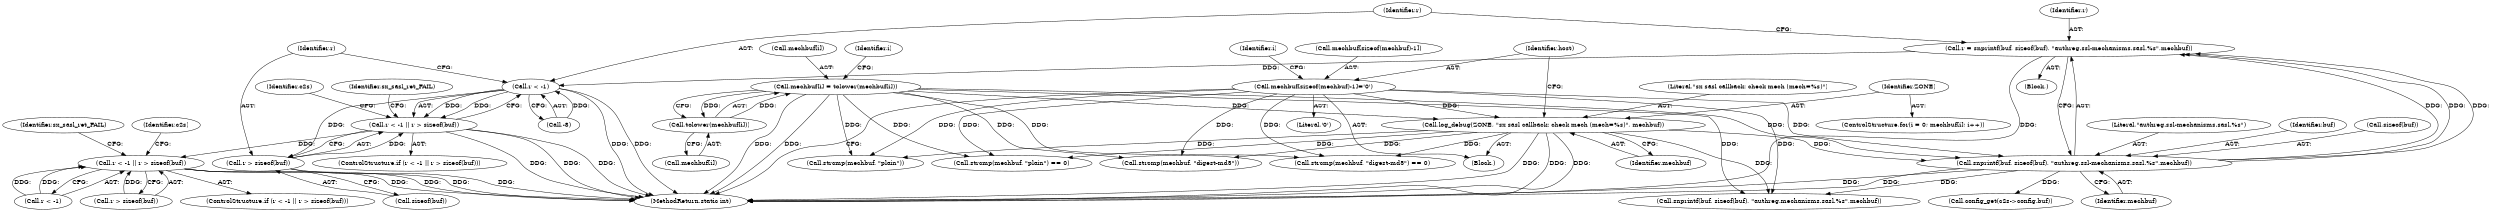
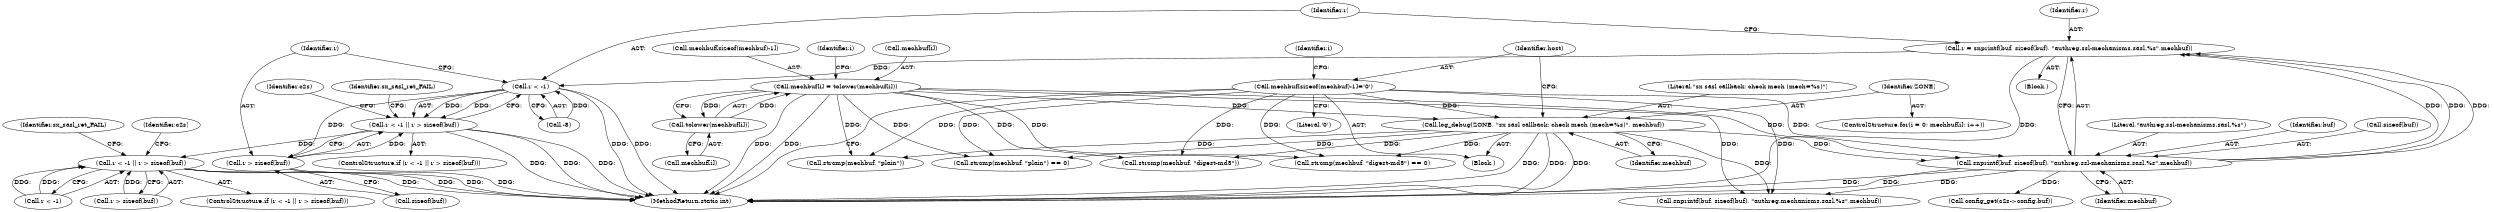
  digraph {
    n1 [label="(Call,r = snprintf(buf, sizeof(buf), \"authreg.ssl-mechanisms.sasl.%s\",mechbuf))"]
    n2 [label="(Call,snprintf(buf, sizeof(buf), \"authreg.ssl-mechanisms.sasl.%s\",mechbuf))"]
    n3 [label="(Call,r < -1)"]
    n4 [label="(MethodReturn,static int)"]
    n5 [label="(Block,)"]
    n6 [label="(Call,snprintf(buf, sizeof(buf), \"authreg.mechanisms.sasl.%s\",mechbuf))"]
    n7 [label="(Identifier,mechbuf)"]
    n8 [label="(Call,config_get(c2s->config,buf))"]
    n9 [label="(Call,r < -1 || r > sizeof(buf))"]
    n10 [label="(Call,r > sizeof(buf))"]
    n11 [label="(Call,-8)"]
    n12 [label="(Call,mechbuf[i] = tolower(mechbuf[i]))"]
    n13 [label="(Call,tolower(mechbuf[i]))"]
    n14 [label="(Call,log_debug(ZONE, \"sx sasl callback: check mech (mech=%s)\", mechbuf))"]
    n15 [label="(Call,strcmp(mechbuf, \"digest-md5\"))"]
    n16 [label="(Call,strcmp(mechbuf, \"digest-md5\") == 0)"]
    n17 [label="(Call,strcmp(mechbuf, \"plain\"))"]
    n18 [label="(Call,strcmp(mechbuf, \"plain\") == 0)"]
    n19 [label="(Call,mechbuf[i])"]
    n20 [label="(Block,)"]
    n21 [label="(Identifier,mechbuf)"]
    n22 [label="(ControlStructure,for(i = 0; mechbuf[i]; i++))"]
    n23 [label="(Call,mechbuf[sizeof(mechbuf)-1]='\0')"]
    n24 [label="(Literal,'\0')"]
    n25 [label="(Call,r < -1 || r > sizeof(buf))"]
    n26 [label="(ControlStructure,if (r < -1 || r > sizeof(buf)))"]
    n27 [label="(Call,sizeof(buf))"]
    n28 [label="(Call,r < -1)"]
    n29 [label="(ControlStructure,if (r < -1 || r > sizeof(buf)))"]
    n30 [label="(Call,r > sizeof(buf))"]
    n31 [label="(Identifier,i)"]
    n32 [label="(Identifier,i)"]
    n33 [label="(Literal,\"sx sasl callback: check mech (mech=%s)\")"]
    n34 [label="(Identifier,ZONE)"]
    n35 [label="(Identifier,c2s)"]
    n36 [label="(Literal,\"authreg.ssl-mechanisms.sasl.%s\")"]
    n37 [label="(Identifier,sx_sasl_ret_FAIL)"]
    n38 [label="(Call,mechbuf[i])"]
    n39 [label="(Identifier,r)"]
    n40 [label="(Identifier,buf)"]
    n41 [label="(Identifier,r)"]
    n42 [label="(Call,mechbuf[sizeof(mechbuf)-1])"]
    n43 [label="(Identifier,host)"]
    n44 [label="(Identifier,sx_sasl_ret_FAIL)"]
    n45 [label="(Identifier,c2s)"]
    n46 [label="(Call,sizeof(buf))"]
    n47 [label="(Identifier,r)"]
    n1 -> n2 [label="CFG: "]
    n1 -> n3 [label="DDG: "]
    n1 -> n4 [label="DDG: "]
    n1 -> n5 [label="AST: "]
    n2 -> n1 [label="AST: "]
    n2 -> n1 [label="DDG: "]
    n2 -> n1 [label="DDG: "]
    n2 -> n1 [label="DDG: "]
    n2 -> n4 [label="DDG: "]
    n2 -> n4 [label="DDG: "]
    n2 -> n6 [label="DDG: "]
    n2 -> n7 [label="CFG: "]
    n2 -> n8 [label="DDG: "]
    n3 -> n4 [label="DDG: "]
    n3 -> n4 [label="DDG: "]
    n3 -> n9 [label="AST: "]
    n3 -> n9 [label="DDG: "]
    n3 -> n9 [label="DDG: "]
    n3 -> n10 [label="DDG: "]
    n3 -> n11 [label="CFG: "]
    n7 -> n2 [label="AST: "]
    n9 -> n3 [label="CFG: "]
    n9 -> n4 [label="DDG: "]
    n9 -> n4 [label="DDG: "]
    n9 -> n4 [label="DDG: "]
    n9 -> n10 [label="CFG: "]
    n9 -> n25 [label="DDG: "]
    n9 -> n26 [label="AST: "]
    n10 -> n4 [label="DDG: "]
    n10 -> n9 [label="AST: "]
    n10 -> n9 [label="DDG: "]
    n10 -> n27 [label="CFG: "]
    n11 -> n3 [label="AST: "]
    n11 -> n3 [label="DDG: "]
    n12 -> n2 [label="DDG: "]
    n12 -> n4 [label="DDG: "]
    n12 -> n4 [label="DDG: "]
    n12 -> n6 [label="DDG: "]
    n12 -> n13 [label="CFG: "]
    n12 -> n13 [label="DDG: "]
    n12 -> n14 [label="DDG: "]
    n12 -> n15 [label="DDG: "]
    n12 -> n16 [label="DDG: "]
    n12 -> n17 [label="DDG: "]
    n12 -> n18 [label="DDG: "]
    n13 -> n12 [label="AST: "]
    n13 -> n12 [label="DDG: "]
    n13 -> n19 [label="CFG: "]
    n14 -> n2 [label="DDG: "]
    n14 -> n4 [label="DDG: "]
    n14 -> n4 [label="DDG: "]
    n14 -> n4 [label="DDG: "]
    n14 -> n6 [label="DDG: "]
    n14 -> n15 [label="DDG: "]
    n14 -> n16 [label="DDG: "]
    n14 -> n17 [label="DDG: "]
    n14 -> n18 [label="DDG: "]
    n14 -> n20 [label="AST: "]
    n14 -> n21 [label="CFG: "]
    n19 -> n13 [label="AST: "]
    n21 -> n14 [label="AST: "]
    n23 -> n2 [label="DDG: "]
    n23 -> n4 [label="CFG: "]
    n23 -> n6 [label="DDG: "]
    n23 -> n14 [label="DDG: "]
    n23 -> n15 [label="DDG: "]
    n23 -> n16 [label="DDG: "]
    n23 -> n17 [label="DDG: "]
    n23 -> n18 [label="DDG: "]
    n23 -> n20 [label="AST: "]
-   n23 -> n24 [label="AST: "]
+   n23 -> n24 [label="CFG: "]
    n25 -> n4 [label="DDG: "]
    n25 -> n4 [label="DDG: "]
    n25 -> n4 [label="DDG: "]
    n25 -> n28 [label="CFG: "]
    n25 -> n29 [label="AST: "]
    n25 -> n30 [label="CFG: "]
    n27 -> n10 [label="AST: "]
    n28 -> n25 [label="AST: "]
    n28 -> n25 [label="DDG: "]
    n28 -> n25 [label="DDG: "]
    n30 -> n25 [label="AST: "]
    n30 -> n25 [label="DDG: "]
    n31 -> n12 [label="CFG: "]
    n32 -> n23 [label="CFG: "]
    n33 -> n14 [label="AST: "]
    n34 -> n14 [label="AST: "]
    n34 -> n22 [label="AST: "]
    n35 -> n25 [label="CFG: "]
    n36 -> n2 [label="AST: "]
    n37 -> n9 [label="CFG: "]
    n38 -> n12 [label="AST: "]
    n39 -> n1 [label="CFG: "]
    n39 -> n3 [label="AST: "]
    n40 -> n2 [label="AST: "]
    n41 -> n1 [label="AST: "]
-   n42 -> n23 [label="AST: "]
+   n42 -> n12 [label="AST: "]
    n43 -> n14 [label="CFG: "]
    n43 -> n23 [label="AST: "]
    n44 -> n25 [label="CFG: "]
    n45 -> n9 [label="CFG: "]
    n46 -> n2 [label="AST: "]
    n47 -> n3 [label="CFG: "]
    n47 -> n10 [label="AST: "]
  }
